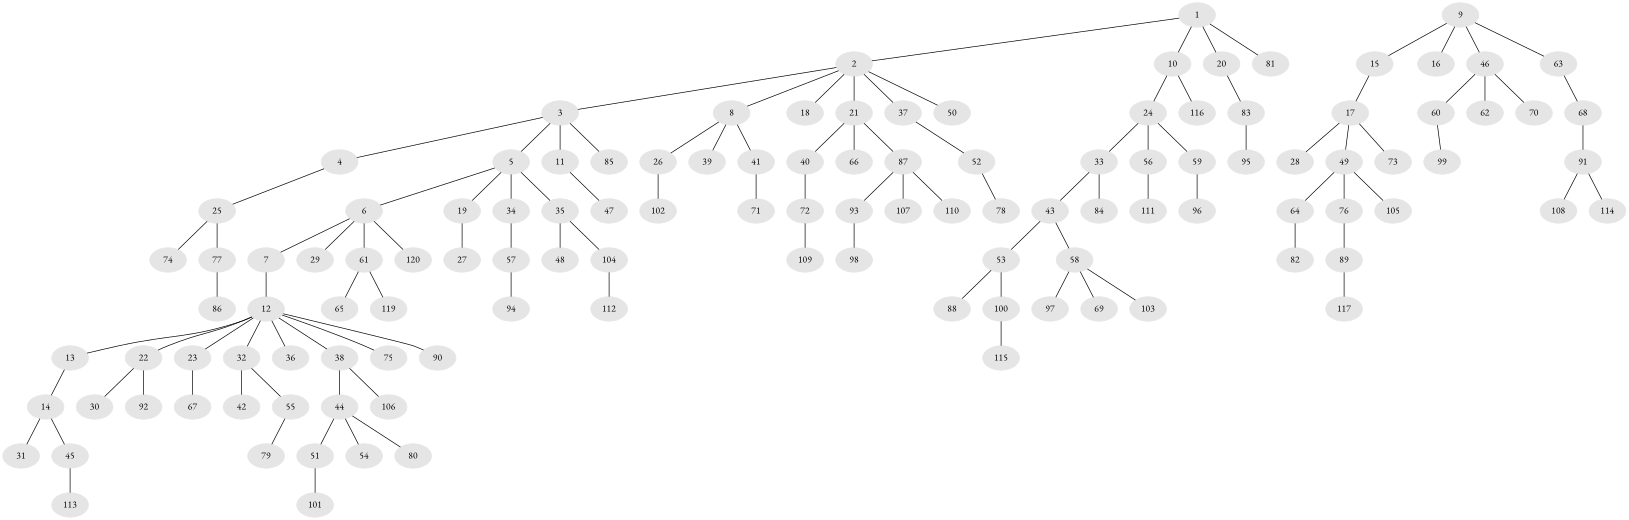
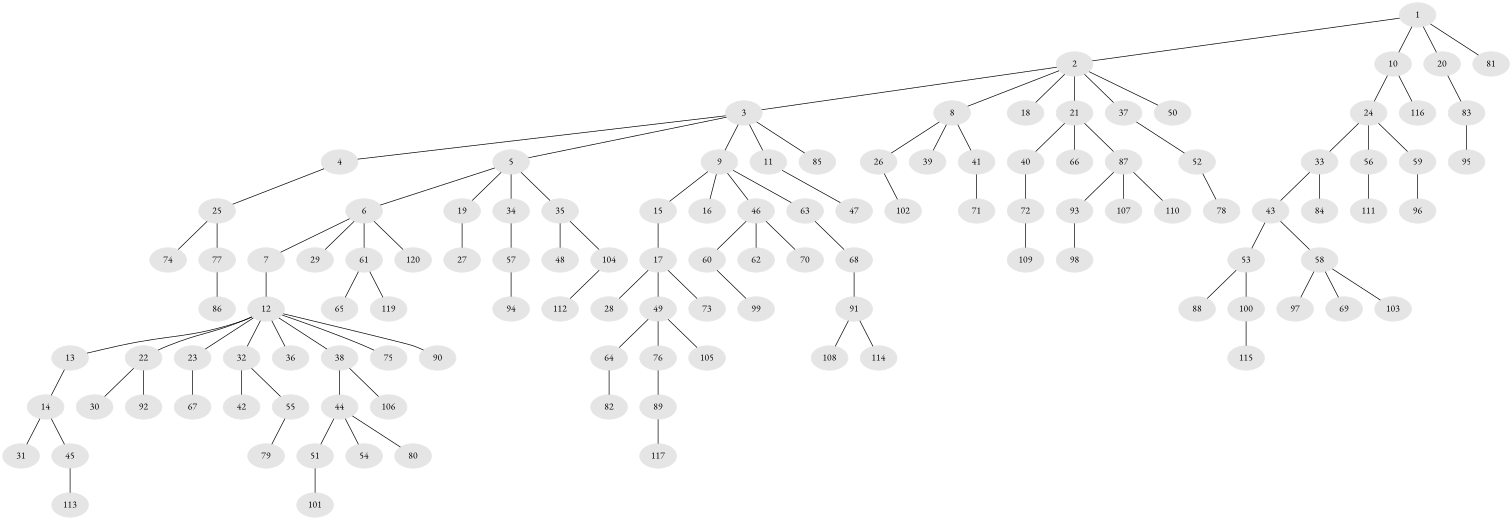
  graph {
    fontname="EB Garamond"
    node [color=gray90 fontname="EB Garamond" style=filled]
    edge [fontname="EB Garamond"]
    1
    2
    10
    20
    81
    3
    8
    18
    21
    37
    50
    24
    116
    83
    4
    5
    9
    11
    85
    26
    39
    41
    40
    66
    87
    52
    25
    6
    19
    34
    35
    15
    16
    46
    63
    47
    74
    77
    7
    29
    61
    120
    27
    57
    48
    104
    12
    65
    119
    13
    22
    23
    32
    36
    38
    75
    90
    102
    71
    17
    60
    62
    70
    68
    33
    56
    59
    14
    30
    92
    67
    42
    55
    44
    106
    31
    45
    113
    28
    49
    73
    64
    76
    105
    95
    72
    93
    107
    110
    43
    84
    111
    96
    86
    79
    53
    58
    94
    112
    78
    51
    54
    80
    109
    88
    100
    97
    69
    103
    101
    99
    82
    89
    115
    91
    108
    114
    117
    98
    1 -- 2
    1 -- 10
    1 -- 20
    1 -- 81
    2 -- 3
    2 -- 8
    2 -- 18
    2 -- 21
    2 -- 37
    2 -- 50
    10 -- 24
    10 -- 116
    20 -- 83
    3 -- 4
    3 -- 5
+   3 -- 9
    3 -- 11
    3 -- 85
    8 -- 26
    8 -- 39
    8 -- 41
    21 -- 40
    21 -- 66
    21 -- 87
    37 -- 52
    24 -- 33
    24 -- 56
    24 -- 59
    83 -- 95
    4 -- 25
    5 -- 6
    5 -- 19
    5 -- 34
    5 -- 35
    9 -- 15
    9 -- 16
    9 -- 46
    9 -- 63
    11 -- 47
    26 -- 102
    41 -- 71
    40 -- 72
    87 -- 93
    87 -- 107
    87 -- 110
    52 -- 78
    25 -- 74
    25 -- 77
    6 -- 7
    6 -- 29
    6 -- 61
    6 -- 120
    19 -- 27
    34 -- 57
    35 -- 48
    35 -- 104
    15 -- 17
    46 -- 60
    46 -- 62
    46 -- 70
    63 -- 68
    77 -- 86
    7 -- 12
    61 -- 65
    61 -- 119
    57 -- 94
    104 -- 112
    12 -- 13
    12 -- 22
    12 -- 23
    12 -- 32
    12 -- 36
    12 -- 38
    12 -- 75
    12 -- 90
    13 -- 14
    22 -- 30
    22 -- 92
    23 -- 67
    32 -- 42
    32 -- 55
    38 -- 44
    38 -- 106
    17 -- 28
    17 -- 49
    17 -- 73
    60 -- 99
    68 -- 91
    33 -- 43
    33 -- 84
    56 -- 111
    59 -- 96
    14 -- 31
    14 -- 45
    55 -- 79
    44 -- 51
    44 -- 54
    44 -- 80
    45 -- 113
    49 -- 64
    49 -- 76
    49 -- 105
    64 -- 82
    76 -- 89
    72 -- 109
    93 -- 98
    43 -- 53
    43 -- 58
    53 -- 88
    53 -- 100
    58 -- 97
    58 -- 69
    58 -- 103
    51 -- 101
    100 -- 115
    89 -- 117
    91 -- 108
    91 -- 114
  }
